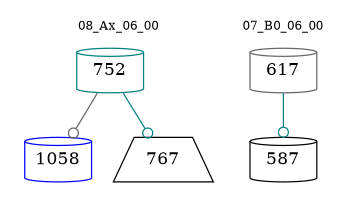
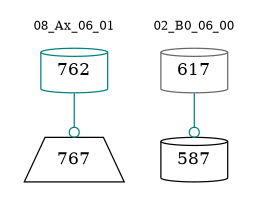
  digraph {
    node [color=black shape=cylinder]
    edge [arrowhead=odot color=teal]
-   n1 [color=teal label=752]
-   n2 [color=blue label=1058]
+   n1 [color=teal label=762]
    n3 [label=767 shape=trapezium]
    n4 [color=gray40 label=617]
    n5 [label=587]
    subgraph cluster_1 {
      color=white
      fontsize=10
-     label="08_Ax_06_00"
+     label="08_Ax_06_01"
      n1
-     n2
      n3
    }
    subgraph cluster_2 {
      color=white
      fontsize=10
-     label="07_B0_06_00"
+     label="02_B0_06_00"
      n4
      n5
    }
-   n1 -> n2 [color=gray40]
    n1 -> n3
    n4 -> n5
  }
